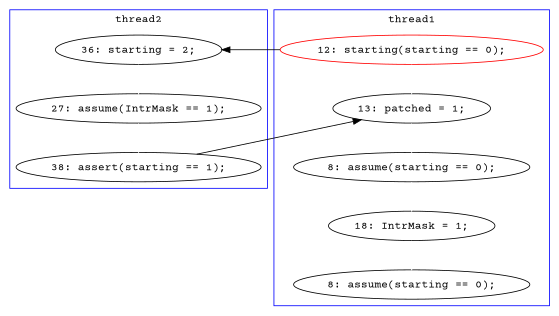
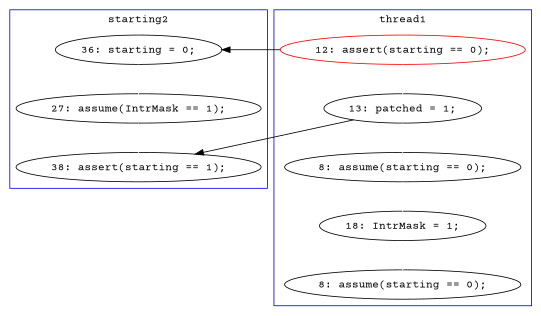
  digraph {
    fontname="Courier Prime"
    node [fontname="Courier Prime"]
    edge [color=white fontname="Courier Prime" style=solid]
-   n1 [label="36: starting = 2;"]
+   n1 [label="36: starting = 0;"]
    n2 [label="27: assume(IntrMask == 1);"]
    n3 [label="38: assert(starting == 1);"]
    n4 [label="13: patched = 1;"]
    n5 [label="8: assume(starting == 0);"]
    n6 [label="18: IntrMask = 1;"]
    n7 [label="8: assume(starting == 0);"]
-   n8 [color=red label="12: starting(starting == 0);"]
+   n8 [color=red label="12: assert(starting == 0);"]
    subgraph cluster_1 {
      color=blue
-     label=thread2
+     label=starting2
      n1
      n2
      n3
    }
    subgraph cluster_2 {
      color=blue
      label=thread1
      n4
      n5
      n6
      n7
      n8
    }
    n1 -> n2
    n2 -> n3
-   n3 -> n4 [color=black constraint=false]
+   n4 -> n3 [color=black constraint=false]
    n4 -> n5
    n5 -> n6
    n6 -> n7
    n8 -> n1 [color=black constraint=false]
    n8 -> n4
  }
